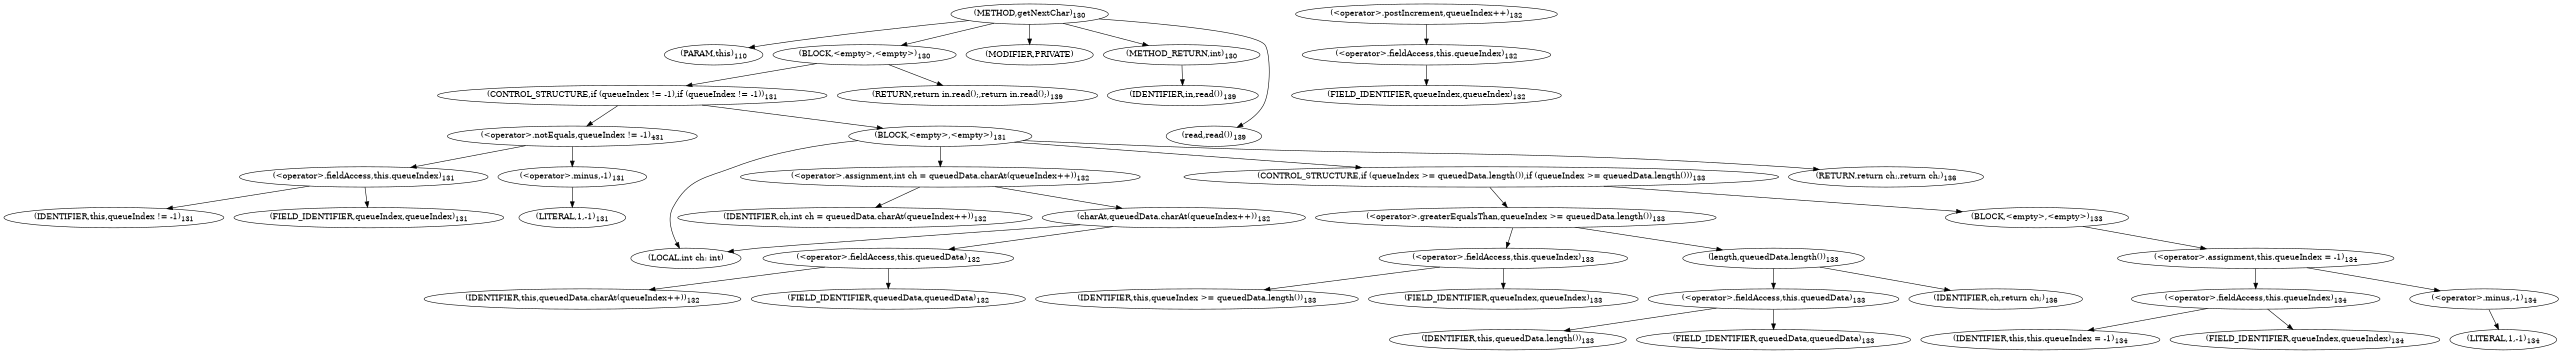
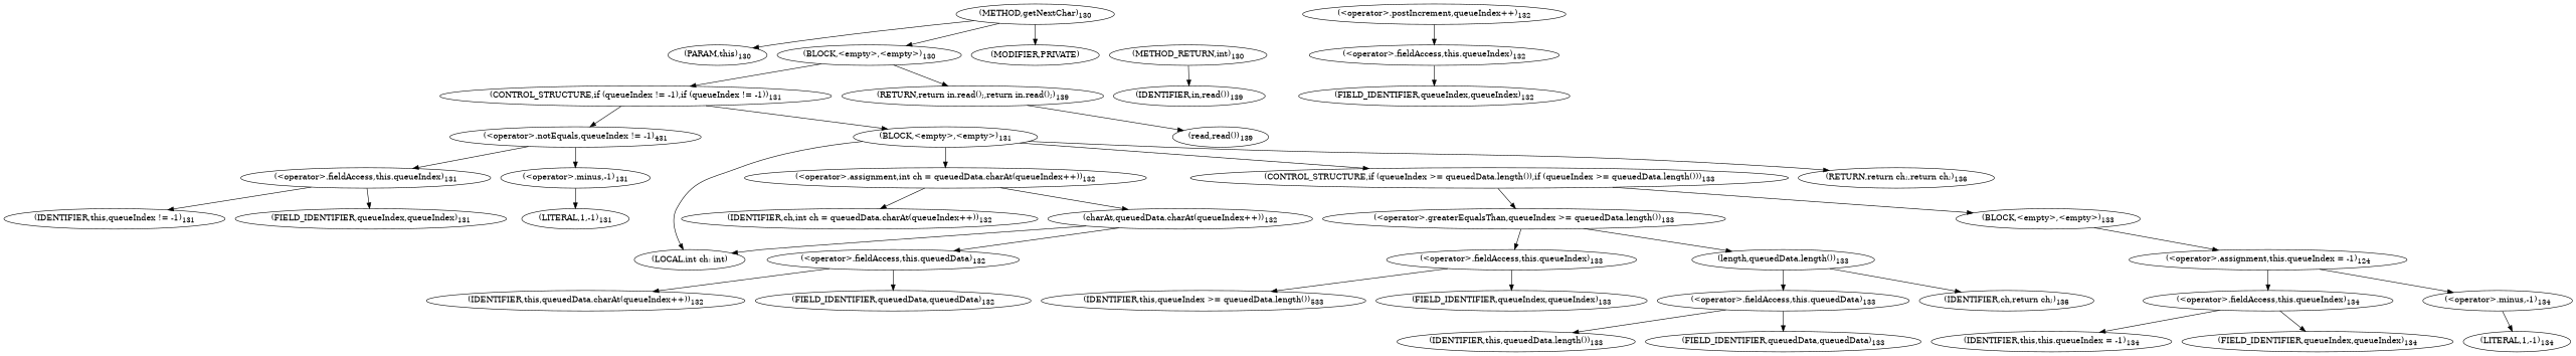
  digraph {
    n1 [label=<(METHOD,getNextChar)<SUB>130</SUB>>]
-   n2 [label=<(PARAM,this)<SUB>110</SUB>>]
+   n2 [label=<(PARAM,this)<SUB>130</SUB>>]
    n3 [label=<(BLOCK,&lt;empty&gt;,&lt;empty&gt;)<SUB>130</SUB>>]
    n4 [label=<(MODIFIER,PRIVATE)>]
    n5 [label=<(METHOD_RETURN,int)<SUB>130</SUB>>]
    n6 [label=<(CONTROL_STRUCTURE,if (queueIndex != -1),if (queueIndex != -1))<SUB>131</SUB>>]
    n7 [label=<(RETURN,return in.read();,return in.read();)<SUB>139</SUB>>]
    n8 [label=<(IDENTIFIER,in,read())<SUB>139</SUB>>]
    n9 [label=<(&lt;operator&gt;.notEquals,queueIndex != -1)<SUB>431</SUB>>]
    n10 [label=<(BLOCK,&lt;empty&gt;,&lt;empty&gt;)<SUB>131</SUB>>]
    n11 [label=<(read,read())<SUB>139</SUB>>]
    n12 [label=<(&lt;operator&gt;.fieldAccess,this.queueIndex)<SUB>131</SUB>>]
    n13 [label=<(&lt;operator&gt;.minus,-1)<SUB>131</SUB>>]
    n14 [label=<(LOCAL,int ch: int)>]
    n15 [label=<(&lt;operator&gt;.assignment,int ch = queuedData.charAt(queueIndex++))<SUB>132</SUB>>]
    n16 [label=<(CONTROL_STRUCTURE,if (queueIndex &gt;= queuedData.length()),if (queueIndex &gt;= queuedData.length()))<SUB>133</SUB>>]
    n17 [label=<(RETURN,return ch;,return ch;)<SUB>136</SUB>>]
    n18 [label=<(IDENTIFIER,this,queueIndex != -1)<SUB>131</SUB>>]
    n19 [label=<(FIELD_IDENTIFIER,queueIndex,queueIndex)<SUB>131</SUB>>]
    n20 [label=<(LITERAL,1,-1)<SUB>131</SUB>>]
    n21 [label=<(IDENTIFIER,ch,int ch = queuedData.charAt(queueIndex++))<SUB>132</SUB>>]
    n22 [label=<(charAt,queuedData.charAt(queueIndex++))<SUB>132</SUB>>]
    n23 [label=<(&lt;operator&gt;.greaterEqualsThan,queueIndex &gt;= queuedData.length())<SUB>133</SUB>>]
    n24 [label=<(BLOCK,&lt;empty&gt;,&lt;empty&gt;)<SUB>133</SUB>>]
    n25 [label=<(&lt;operator&gt;.fieldAccess,this.queuedData)<SUB>132</SUB>>]
    n26 [label=<(IDENTIFIER,this,queuedData.charAt(queueIndex++))<SUB>132</SUB>>]
    n27 [label=<(FIELD_IDENTIFIER,queuedData,queuedData)<SUB>132</SUB>>]
    n28 [label=<(&lt;operator&gt;.postIncrement,queueIndex++)<SUB>132</SUB>>]
    n29 [label=<(&lt;operator&gt;.fieldAccess,this.queueIndex)<SUB>132</SUB>>]
    n30 [label=<(FIELD_IDENTIFIER,queueIndex,queueIndex)<SUB>132</SUB>>]
    n31 [label=<(&lt;operator&gt;.fieldAccess,this.queueIndex)<SUB>133</SUB>>]
    n32 [label=<(length,queuedData.length())<SUB>133</SUB>>]
-   n33 [label=<(&lt;operator&gt;.assignment,this.queueIndex = -1)<SUB>134</SUB>>]
-   n34 [label=<(IDENTIFIER,this,queueIndex &gt;= queuedData.length())<SUB>133</SUB>>]
+   n33 [label=<(&lt;operator&gt;.assignment,this.queueIndex = -1)<SUB>124</SUB>>]
+   n34 [label=<(IDENTIFIER,this,queueIndex &gt;= queuedData.length())<SUB>533</SUB>>]
    n35 [label=<(FIELD_IDENTIFIER,queueIndex,queueIndex)<SUB>133</SUB>>]
    n36 [label=<(&lt;operator&gt;.fieldAccess,this.queuedData)<SUB>133</SUB>>]
    n37 [label=<(IDENTIFIER,ch,return ch;)<SUB>136</SUB>>]
    n38 [label=<(IDENTIFIER,this,queuedData.length())<SUB>133</SUB>>]
    n39 [label=<(FIELD_IDENTIFIER,queuedData,queuedData)<SUB>133</SUB>>]
    n40 [label=<(&lt;operator&gt;.fieldAccess,this.queueIndex)<SUB>134</SUB>>]
    n41 [label=<(&lt;operator&gt;.minus,-1)<SUB>134</SUB>>]
    n42 [label=<(IDENTIFIER,this,this.queueIndex = -1)<SUB>134</SUB>>]
    n43 [label=<(FIELD_IDENTIFIER,queueIndex,queueIndex)<SUB>134</SUB>>]
    n44 [label=<(LITERAL,1,-1)<SUB>134</SUB>>]
    n1 -> n2
    n1 -> n3
    n1 -> n4
-   n1 -> n5
    n3 -> n6
    n3 -> n7
    n5 -> n8
    n6 -> n9
    n6 -> n10
-   n1 -> n11
+   n7 -> n11
    n9 -> n12
    n9 -> n13
    n10 -> n14
    n10 -> n15
    n10 -> n16
    n10 -> n17
    n12 -> n18
    n12 -> n19
    n13 -> n20
    n15 -> n21
    n15 -> n22
    n16 -> n23
    n16 -> n24
    n22 -> n14
    n22 -> n25
    n23 -> n31
    n23 -> n32
    n24 -> n33
    n25 -> n26
    n25 -> n27
    n28 -> n29
    n29 -> n30
    n31 -> n34
    n31 -> n35
    n32 -> n36
    n32 -> n37
    n33 -> n40
    n33 -> n41
    n36 -> n38
    n36 -> n39
    n40 -> n42
    n40 -> n43
    n41 -> n44
  }
